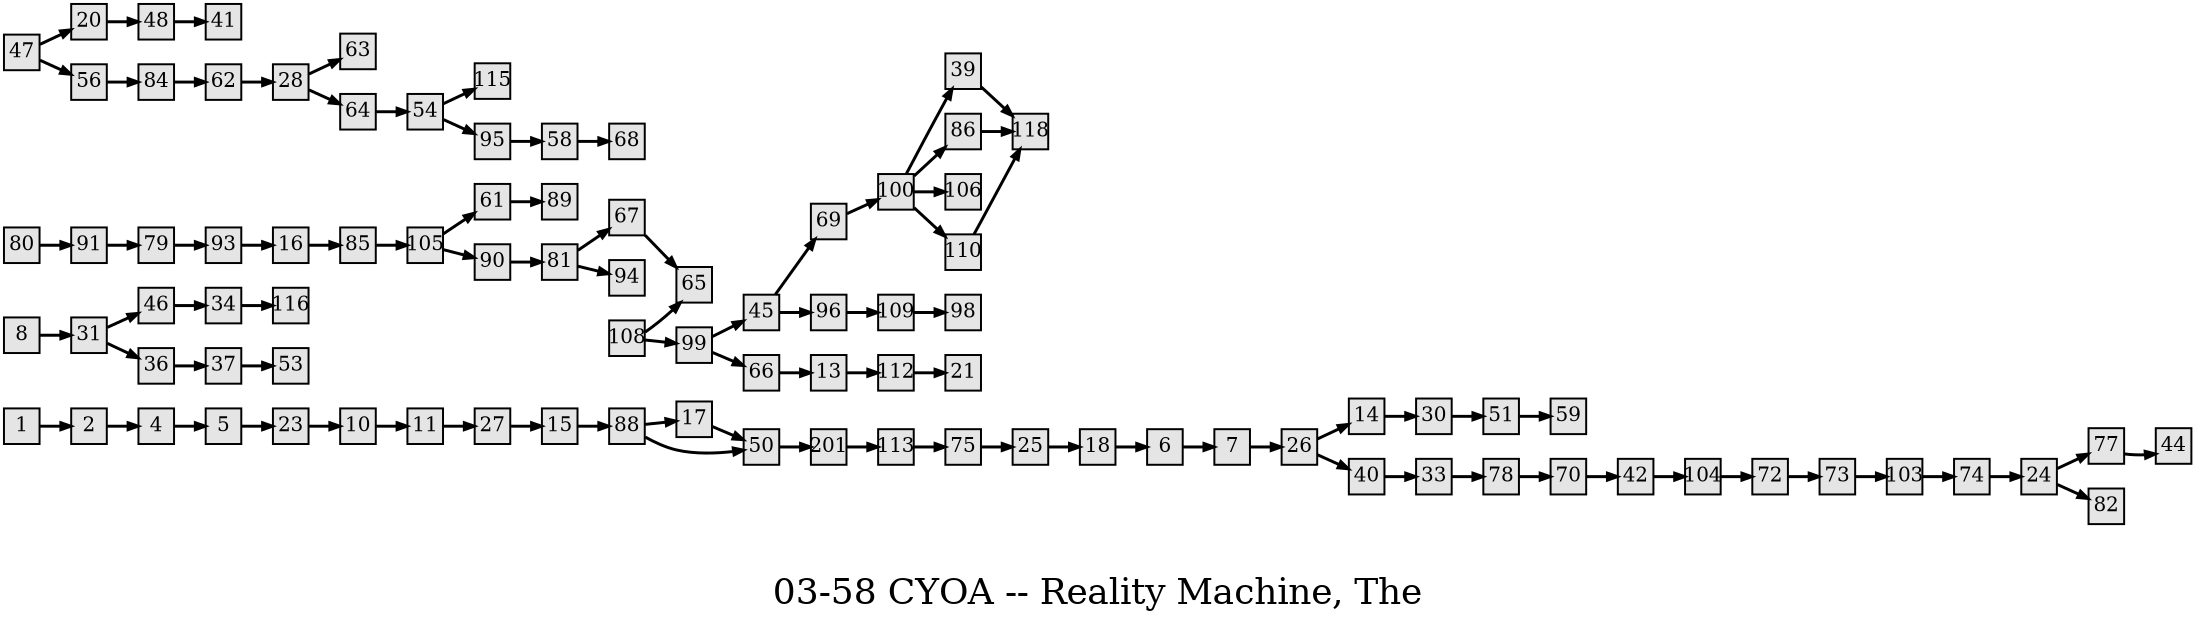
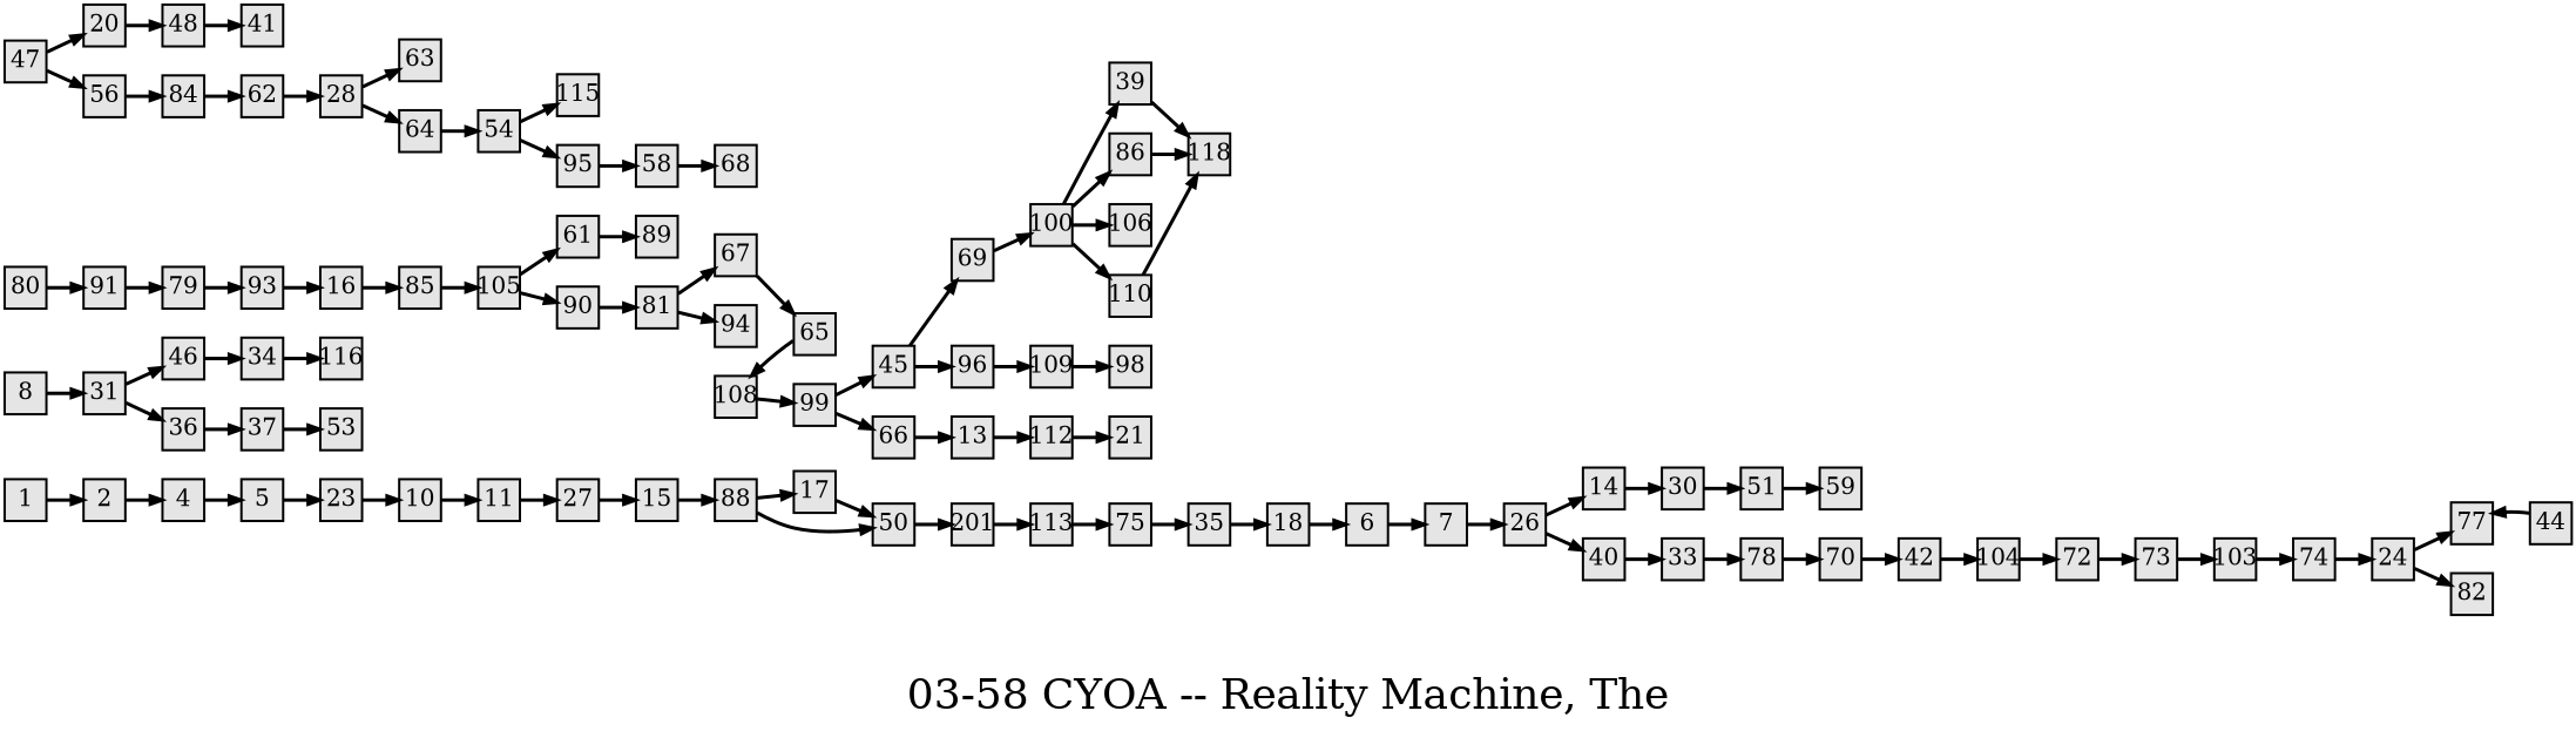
  digraph {
    fontsize=36
    label="03-58 CYOA -- Reality Machine, The"
    nodesep=0.35
    ordering=out
    rankdir=LR
    ranksep=0.45
    node [fillcolor=grey90 fixedsize=true fontsize=20 labelfloat=true margin="0,0" penwidth=2 regular=true shape=rect style=filled]
    edge [fontsize=12 labelfloat=true penwidth=3]
    1
    2
    4
    5
    23
    10
    11
    6
    7
    26
    14
    40
    30
    33
    8
    31
    46
    36
    34
    37
    27
    15
    88
    13
    112
    21
    51
    59
    17
    50
    80
    91
    16
    85
    105
    61
    90
    n38 [label=201]
    113
    18
    20
    48
    41
    24
    77
    82
    44
-   25
+   25 [label=35]
    78
    28
    63
    64
    54
    115
    95
    116
    53
    47
    56
    84
    70
    42
    39
    118
    104
    72
    73
    45
    69
    96
    100
    109
    86
    106
    110
    98
    62
    75
    58
    68
    n81 [label=65]
    108
    99
    66
    89
    67
    103
    74
    79
    93
    81
    94
    1 -> 2
    2 -> 4
    4 -> 5
    5 -> 23
    23 -> 10
    10 -> 11
    11 -> 27
    6 -> 7
    7 -> 26
    26 -> 14
    26 -> 40
    14 -> 30
    40 -> 33
    30 -> 51
    33 -> 78
    8 -> 31
    31 -> 46
    31 -> 36
    46 -> 34
    36 -> 37
    34 -> 116
    37 -> 53
    27 -> 15
    15 -> 88
    88 -> 17
    88 -> 50
    13 -> 112
    112 -> 21
    51 -> 59
    17 -> 50
    50 -> n38
    80 -> 91
    91 -> 79
    16 -> 85
    85 -> 105
    105 -> 61
    105 -> 90
    61 -> 89
    90 -> 81
    n38 -> 113
    113 -> 75
    18 -> 6
    20 -> 48
    48 -> 41
    24 -> 77
    24 -> 82
-   77 -> 44
+   44 -> 77
    25 -> 18
    78 -> 70
    28 -> 63
    28 -> 64
    64 -> 54
    54 -> 115
    54 -> 95
    95 -> 58
    47 -> 20
    47 -> 56
    56 -> 84
    84 -> 62
    70 -> 42
    42 -> 104
    39 -> 118
    104 -> 72
    72 -> 73
    73 -> 103
    45 -> 69
    45 -> 96
    69 -> 100
    96 -> 109
    100 -> 39
    100 -> 86
    100 -> 106
    100 -> 110
    109 -> 98
    86 -> 118
    110 -> 118
    62 -> 28
    75 -> 25
    58 -> 68
-   108 -> n81
+   n81 -> 108
    108 -> 99
    99 -> 45
    99 -> 66
    66 -> 13
    67 -> n81
    103 -> 74
    74 -> 24
    79 -> 93
    93 -> 16
    81 -> 67
    81 -> 94
  }
